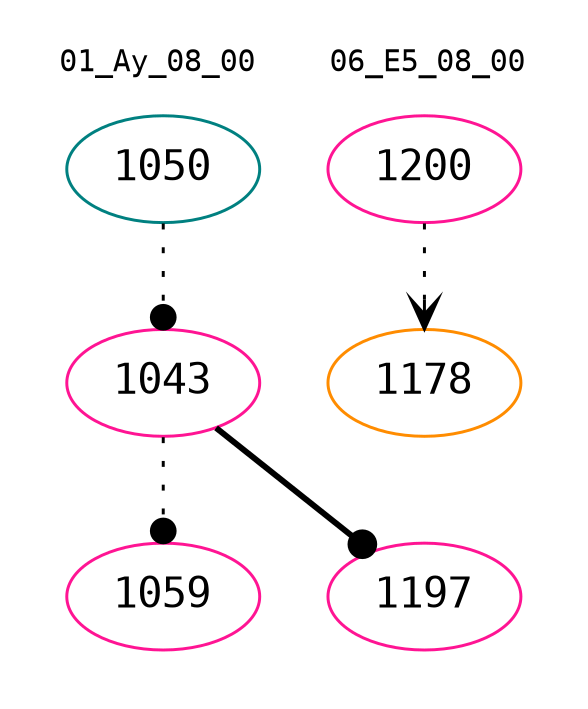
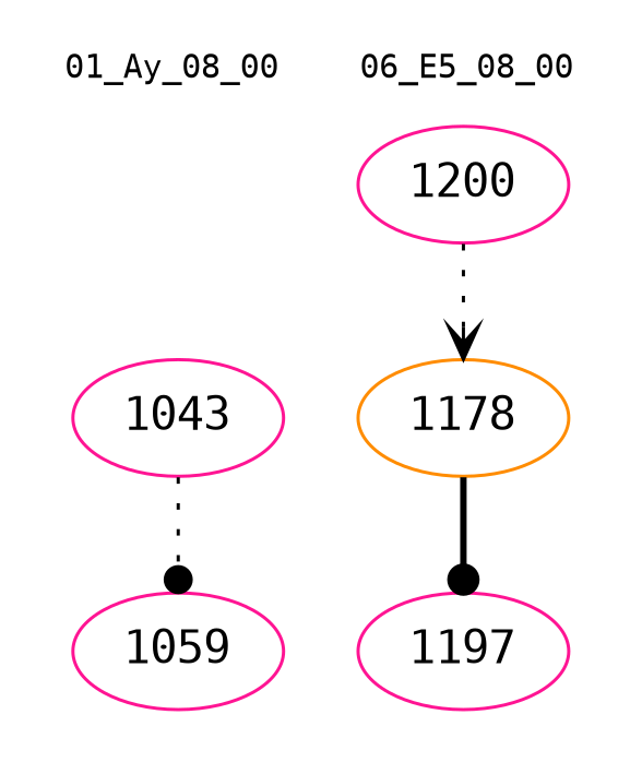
  digraph {
    fontname="DejaVu Sans Mono"
    node [color=deeppink fontname="DejaVu Sans Mono"]
    edge [arrowhead=dot color=black fontname="DejaVu Sans Mono" style=dotted]
-   n1 [color=teal label=1050]
    n2 [label=1043]
    n3 [label=1059]
    n4 [label=1200]
    n5 [color=darkorange label=1178]
    n6 [label=1197]
    subgraph cluster_1 {
      color=white
      fontsize=10
      label="01_Ay_08_00"
-     n1
      n2
      n3
    }
    subgraph cluster_2 {
      color=white
      fontsize=10
      label="06_E5_08_00"
      n4
      n5
      n6
    }
-   n1 -> n2
    n2 -> n3
    n4 -> n5 [arrowhead=vee]
-   n2 -> n6 [style=bold]
+   n5 -> n6 [style=bold]
  }
